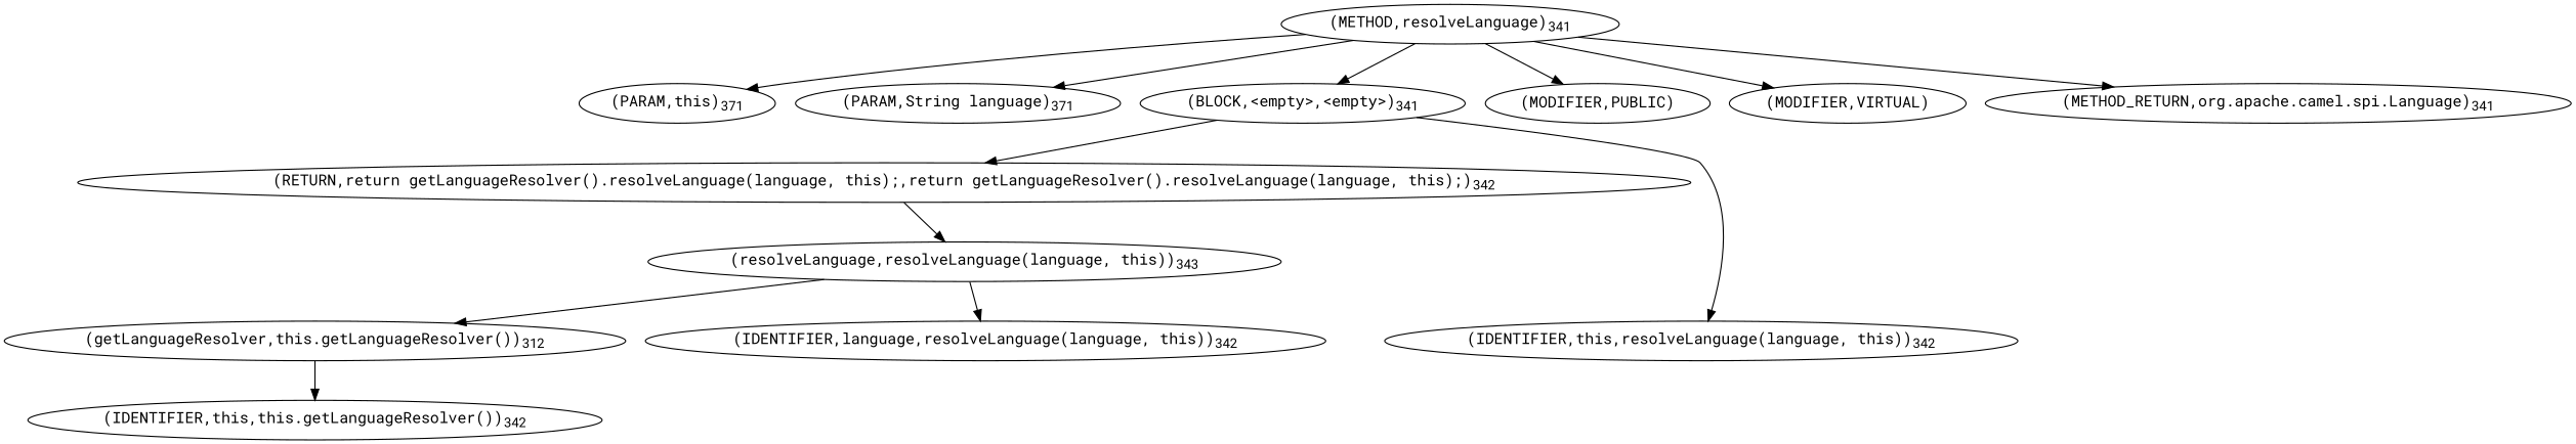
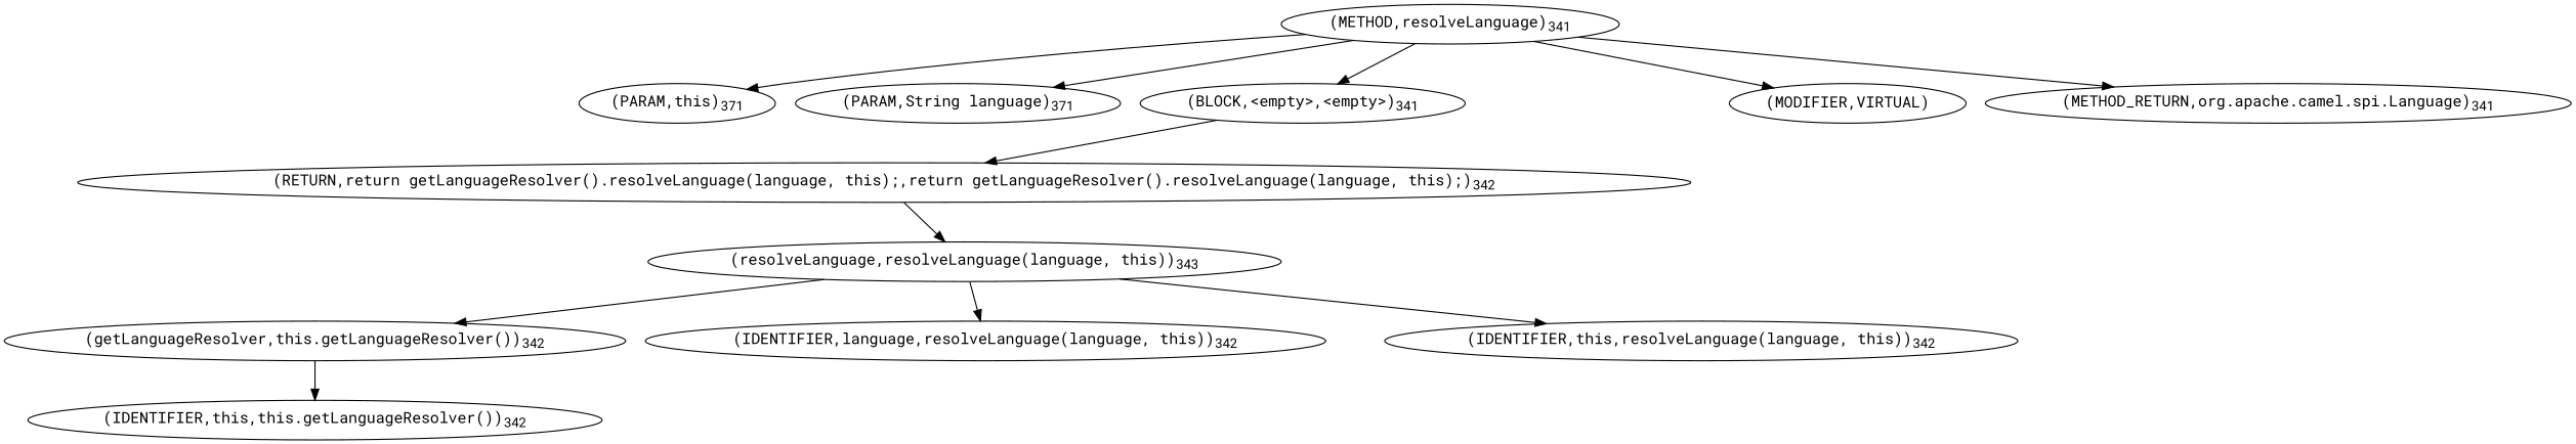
  digraph {
    fontname="Roboto Mono"
    node [fontname="Roboto Mono"]
    edge [fontname="Roboto Mono"]
    n1 [label=<(METHOD,resolveLanguage)<SUB>341</SUB>>]
    n2 [label=<(PARAM,this)<SUB>371</SUB>>]
    n3 [label=<(PARAM,String language)<SUB>371</SUB>>]
    n4 [label=<(BLOCK,&lt;empty&gt;,&lt;empty&gt;)<SUB>341</SUB>>]
-   n5 [label=<(MODIFIER,PUBLIC)>]
    n6 [label=<(MODIFIER,VIRTUAL)>]
    n7 [label=<(METHOD_RETURN,org.apache.camel.spi.Language)<SUB>341</SUB>>]
    n8 [label=<(RETURN,return getLanguageResolver().resolveLanguage(language, this);,return getLanguageResolver().resolveLanguage(language, this);)<SUB>342</SUB>>]
    n9 [label=<(resolveLanguage,resolveLanguage(language, this))<SUB>343</SUB>>]
-   n10 [label=<(getLanguageResolver,this.getLanguageResolver())<SUB>312</SUB>>]
+   n10 [label=<(getLanguageResolver,this.getLanguageResolver())<SUB>342</SUB>>]
    n11 [label=<(IDENTIFIER,language,resolveLanguage(language, this))<SUB>342</SUB>>]
    n12 [label=<(IDENTIFIER,this,resolveLanguage(language, this))<SUB>342</SUB>>]
    n13 [label=<(IDENTIFIER,this,this.getLanguageResolver())<SUB>342</SUB>>]
    n1 -> n2
    n1 -> n3
    n1 -> n4
-   n1 -> n5
    n1 -> n6
    n1 -> n7
    n4 -> n8
    n8 -> n9
    n9 -> n10
    n9 -> n11
-   n4 -> n12
+   n9 -> n12
    n10 -> n13
  }
